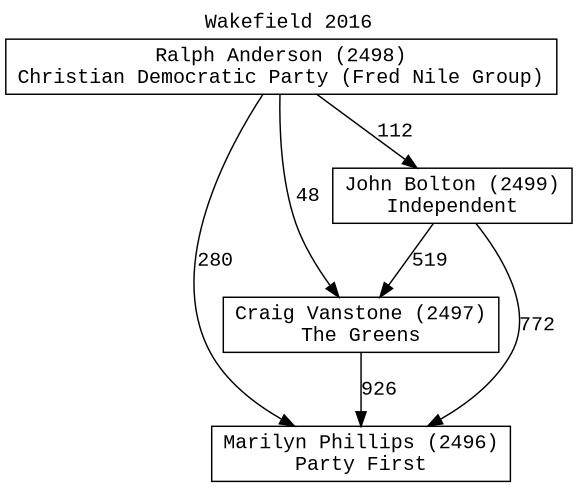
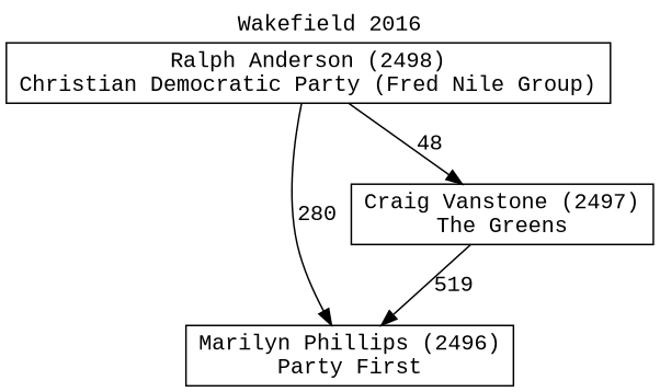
  digraph {
    fontname="Liberation Mono"
    label="Wakefield 2016"
    labelloc=t
    mclimit=10
    node [fontname="Liberation Mono" shape=box]
    edge [fontname="Liberation Mono"]
    n1 [label="Marilyn Phillips (2496)\nParty First"]
    n2 [label="Craig Vanstone (2497)\nThe Greens"]
-   n3 [label="John Bolton (2499)\nIndependent"]
    n4 [label="Ralph Anderson (2498)\nChristian Democratic Party (Fred Nile Group)"]
-   n2 -> n1 [label=926]
-   n3 -> n1 [label=772]
-   n3 -> n2 [label=519]
+   n2 -> n1 [label=519]
    n4 -> n1 [label=280]
    n4 -> n2 [label=48]
-   n4 -> n3 [label=112]
  }
